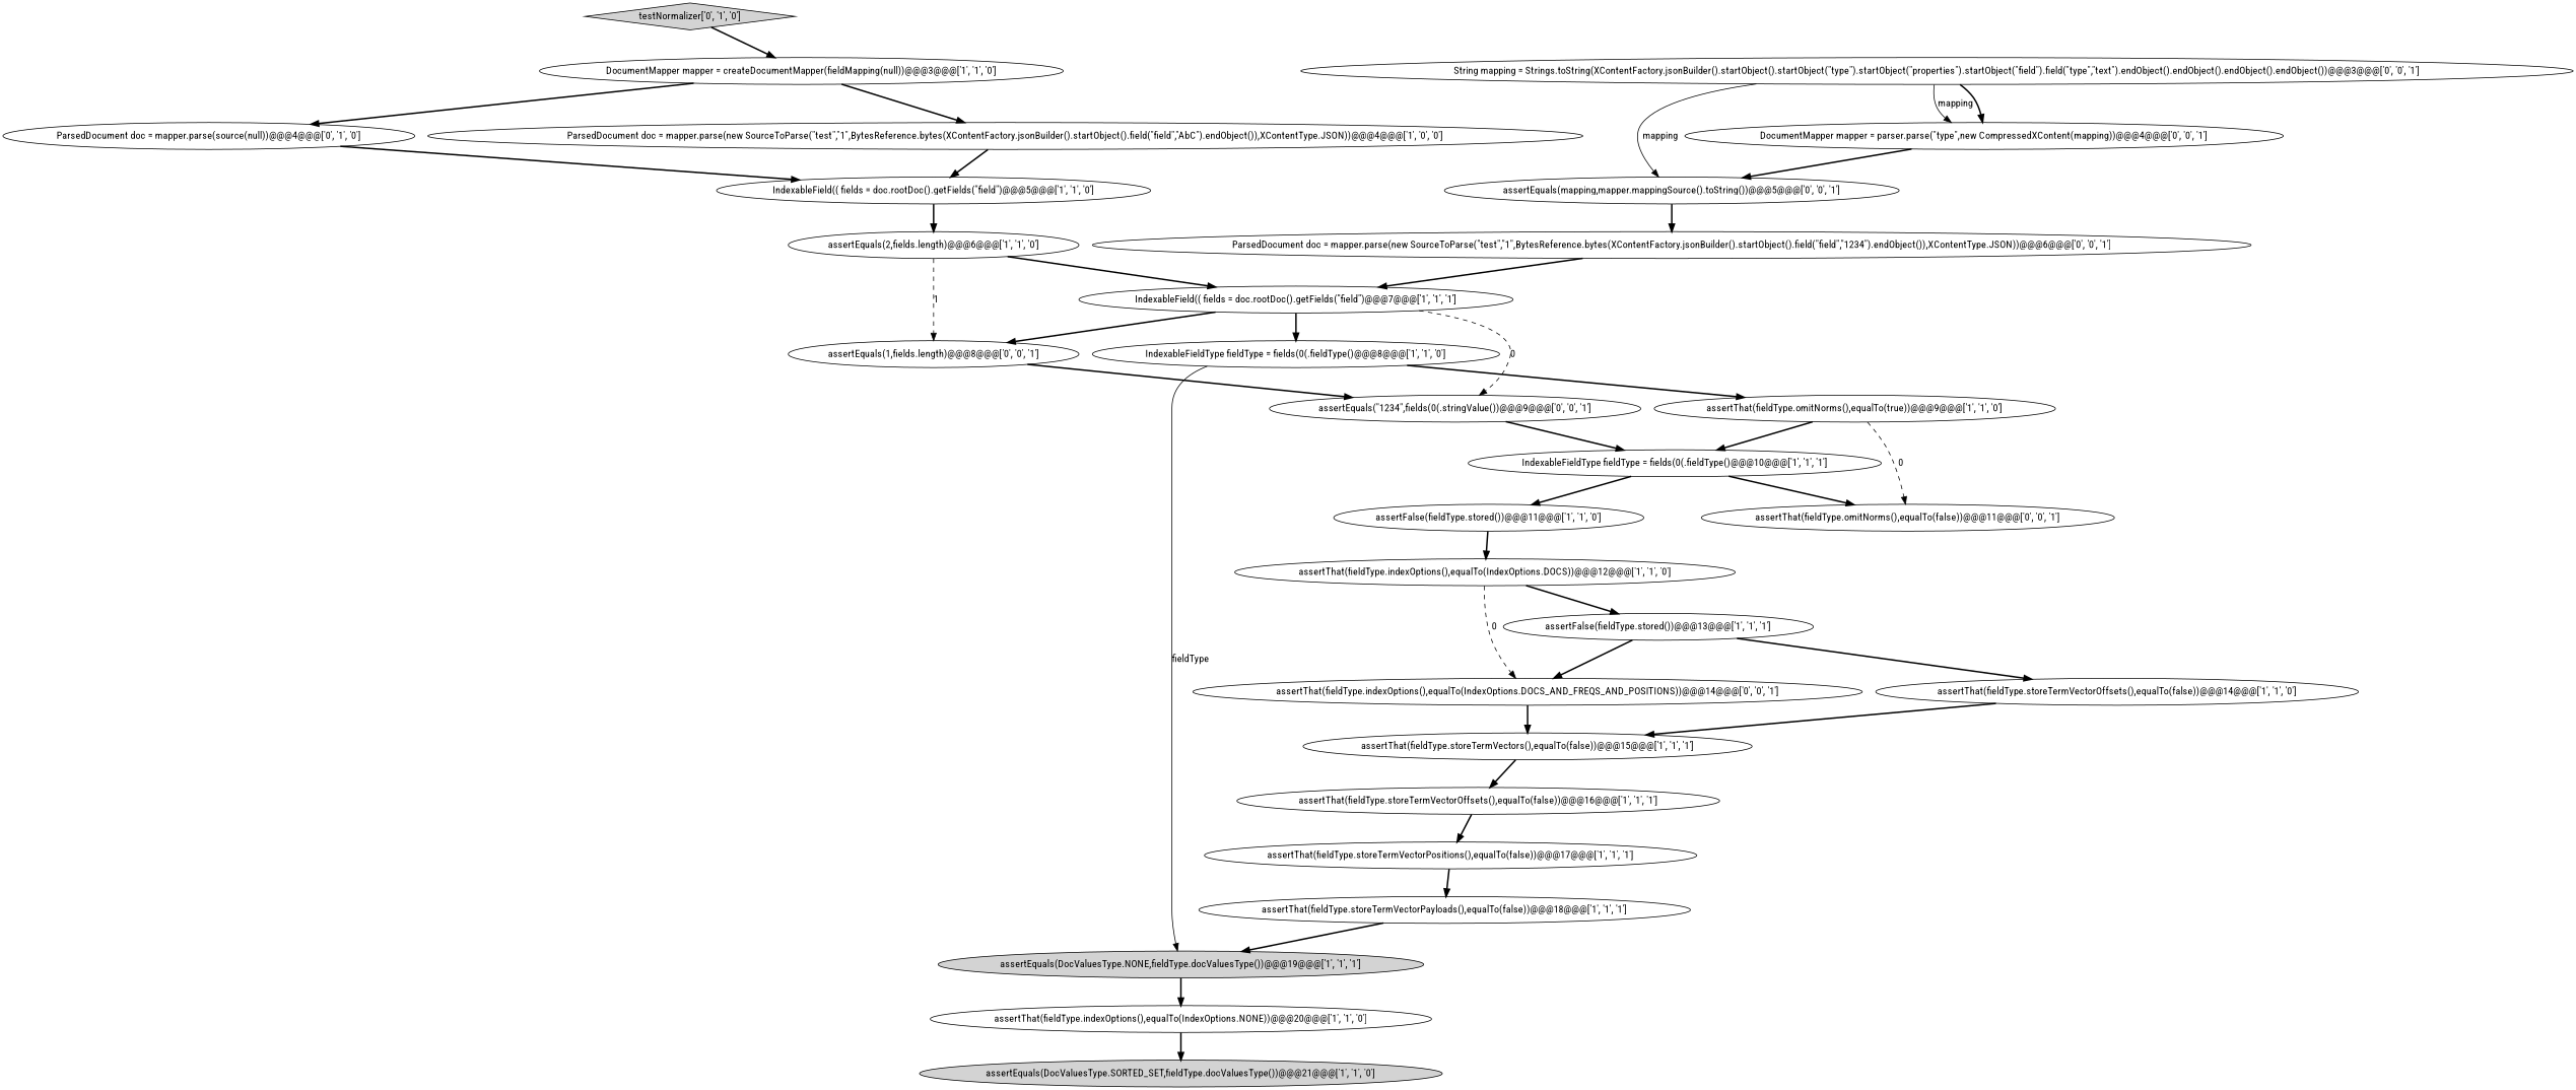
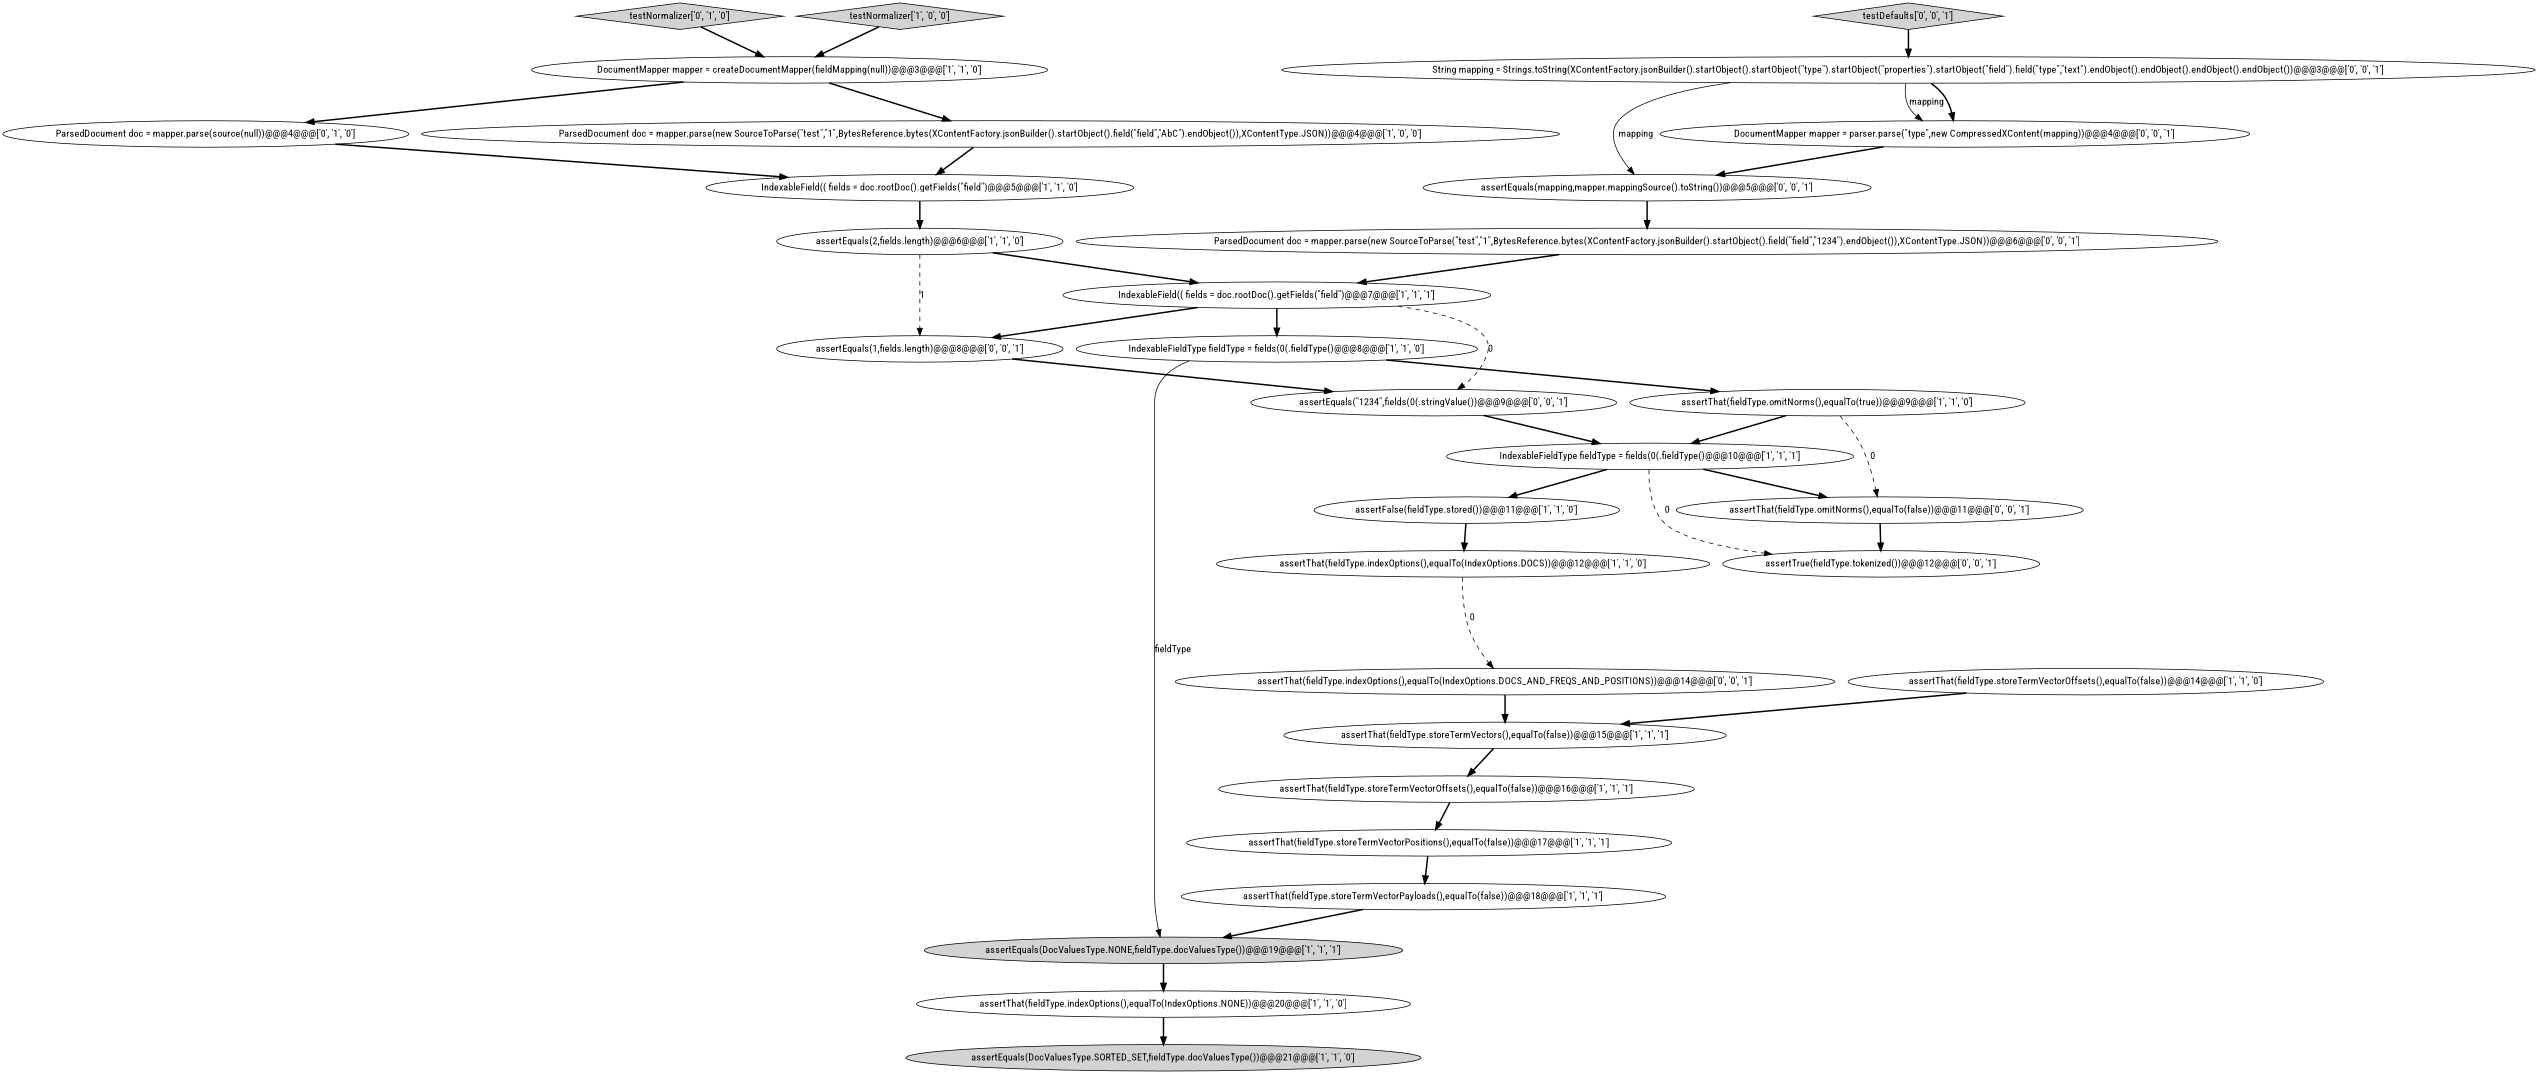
  digraph {
    fontname="Roboto Condensed"
    node [fillcolor=white fontname="Roboto Condensed" shape=ellipse style=filled]
    edge [fontname="Roboto Condensed" style=bold]
    n1 [label="ParsedDocument doc = mapper.parse(source(null))@@@4@@@['0', '1', '0']"]
    n2 [label="IndexableField(( fields = doc.rootDoc().getFields(\"field\")@@@5@@@['1', '1', '0']"]
    n3 [label="assertEquals(2,fields.length)@@@6@@@['1', '1', '0']"]
    n4 [label="assertThat(fieldType.storeTermVectorOffsets(),equalTo(false))@@@14@@@['1', '1', '0']"]
    n5 [label="assertThat(fieldType.storeTermVectors(),equalTo(false))@@@15@@@['1', '1', '1']"]
    n6 [label="assertThat(fieldType.storeTermVectorOffsets(),equalTo(false))@@@16@@@['1', '1', '1']"]
    n7 [label="assertThat(fieldType.storeTermVectorPayloads(),equalTo(false))@@@18@@@['1', '1', '1']"]
    n8 [fillcolor=lightgray label="assertEquals(DocValuesType.NONE,fieldType.docValuesType())@@@19@@@['1', '1', '1']"]
    n9 [label="assertThat(fieldType.indexOptions(),equalTo(IndexOptions.NONE))@@@20@@@['1', '1', '0']"]
    n10 [label="IndexableFieldType fieldType = fields(0(.fieldType()@@@8@@@['1', '1', '0']"]
    n11 [label="assertThat(fieldType.omitNorms(),equalTo(true))@@@9@@@['1', '1', '0']"]
    n12 [label="IndexableFieldType fieldType = fields(0(.fieldType()@@@10@@@['1', '1', '1']"]
    n13 [label="assertThat(fieldType.omitNorms(),equalTo(false))@@@11@@@['0', '0', '1']"]
    n14 [label="IndexableField(( fields = doc.rootDoc().getFields(\"field\")@@@7@@@['1', '1', '1']"]
    n15 [label="assertEquals(1,fields.length)@@@8@@@['0', '0', '1']"]
    n16 [label="ParsedDocument doc = mapper.parse(new SourceToParse(\"test\",\"1\",BytesReference.bytes(XContentFactory.jsonBuilder().startObject().field(\"field\",\"AbC\").endObject()),XContentType.JSON))@@@4@@@['1', '0', '0']"]
    n17 [label="ParsedDocument doc = mapper.parse(new SourceToParse(\"test\",\"1\",BytesReference.bytes(XContentFactory.jsonBuilder().startObject().field(\"field\",\"1234\").endObject()),XContentType.JSON))@@@6@@@['0', '0', '1']"]
    n18 [label="assertEquals(\"1234\",fields(0(.stringValue())@@@9@@@['0', '0', '1']"]
    n19 [label="assertThat(fieldType.storeTermVectorPositions(),equalTo(false))@@@17@@@['1', '1', '1']"]
    n20 [fillcolor=lightgray label="assertEquals(DocValuesType.SORTED_SET,fieldType.docValuesType())@@@21@@@['1', '1', '0']"]
+   n21 [label="assertTrue(fieldType.tokenized())@@@12@@@['0', '0', '1']"]
    n22 [label="assertFalse(fieldType.stored())@@@11@@@['1', '1', '0']"]
    n23 [label="assertThat(fieldType.indexOptions(),equalTo(IndexOptions.DOCS))@@@12@@@['1', '1', '0']"]
    n24 [label="DocumentMapper mapper = parser.parse(\"type\",new CompressedXContent(mapping))@@@4@@@['0', '0', '1']"]
    n25 [label="assertEquals(mapping,mapper.mappingSource().toString())@@@5@@@['0', '0', '1']"]
+   n26 [fillcolor=lightgray label="testNormalizer['1', '0', '0']" shape=diamond]
    n27 [label="DocumentMapper mapper = createDocumentMapper(fieldMapping(null))@@@3@@@['1', '1', '0']"]
    n28 [fillcolor=lightgray label="testNormalizer['0', '1', '0']" shape=diamond]
-   n29 [label="assertFalse(fieldType.stored())@@@13@@@['1', '1', '1']"]
    n30 [label="assertThat(fieldType.indexOptions(),equalTo(IndexOptions.DOCS_AND_FREQS_AND_POSITIONS))@@@14@@@['0', '0', '1']"]
+   n31 [fillcolor=lightgray label="testDefaults['0', '0', '1']" shape=diamond]
    n32 [label="String mapping = Strings.toString(XContentFactory.jsonBuilder().startObject().startObject(\"type\").startObject(\"properties\").startObject(\"field\").field(\"type\",\"text\").endObject().endObject().endObject().endObject())@@@3@@@['0', '0', '1']"]
    n1 -> n2
    n2 -> n3
    n3 -> n14
    n3 -> n15 [label=1 style=dashed]
    n4 -> n5
    n5 -> n6
    n6 -> n19
    n7 -> n8
    n8 -> n9
    n9 -> n20
    n10 -> n8 [label=fieldType style=solid]
    n10 -> n11
    n11 -> n12
    n11 -> n13 [label=0 style=dashed]
    n12 -> n13
+   n12 -> n21 [label=0 style=dashed]
    n12 -> n22
+   n13 -> n21
    n14 -> n10
    n14 -> n15
    n14 -> n18 [label=0 style=dashed]
    n15 -> n18
    n16 -> n2
    n17 -> n14
    n18 -> n12
    n19 -> n7
    n22 -> n23
-   n23 -> n29
    n23 -> n30 [label=0 style=dashed]
    n24 -> n25
    n25 -> n17
+   n26 -> n27
    n27 -> n1
    n27 -> n16
    n28 -> n27
-   n29 -> n4
-   n29 -> n30
    n30 -> n5
+   n31 -> n32
    n32 -> n24 [label=mapping style=solid]
    n32 -> n24
    n32 -> n25 [label=mapping style=solid]
  }
